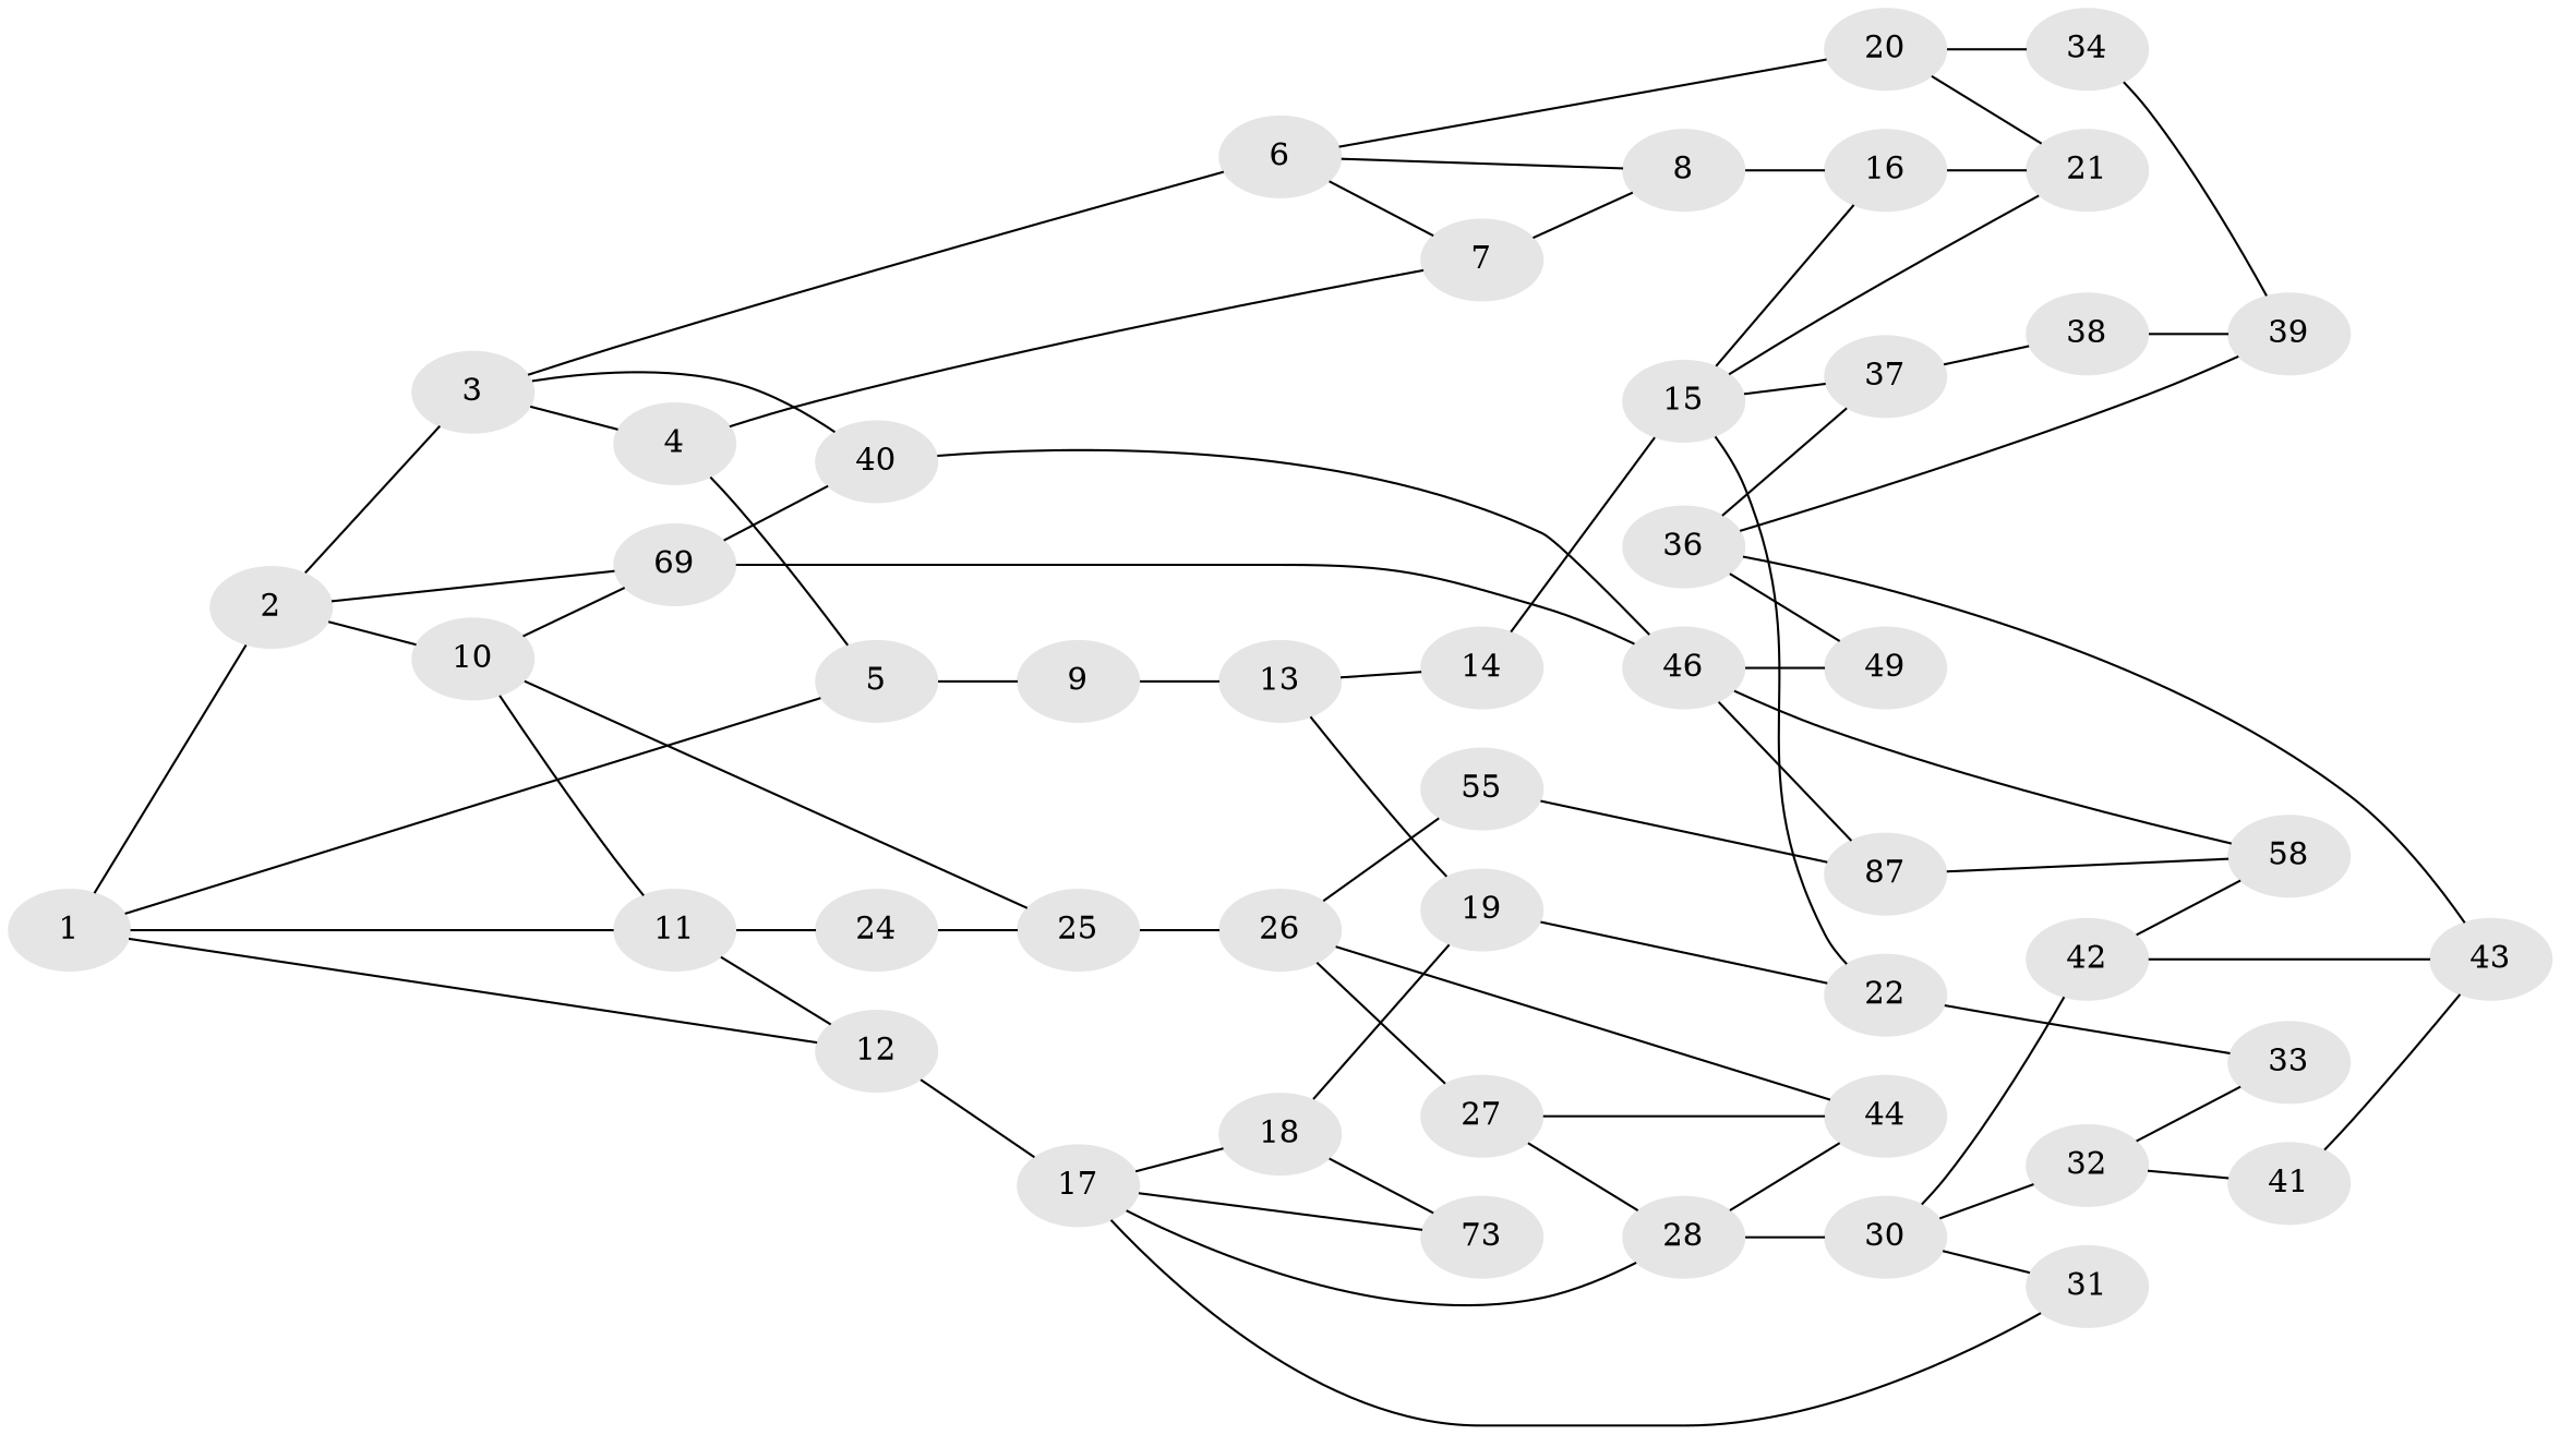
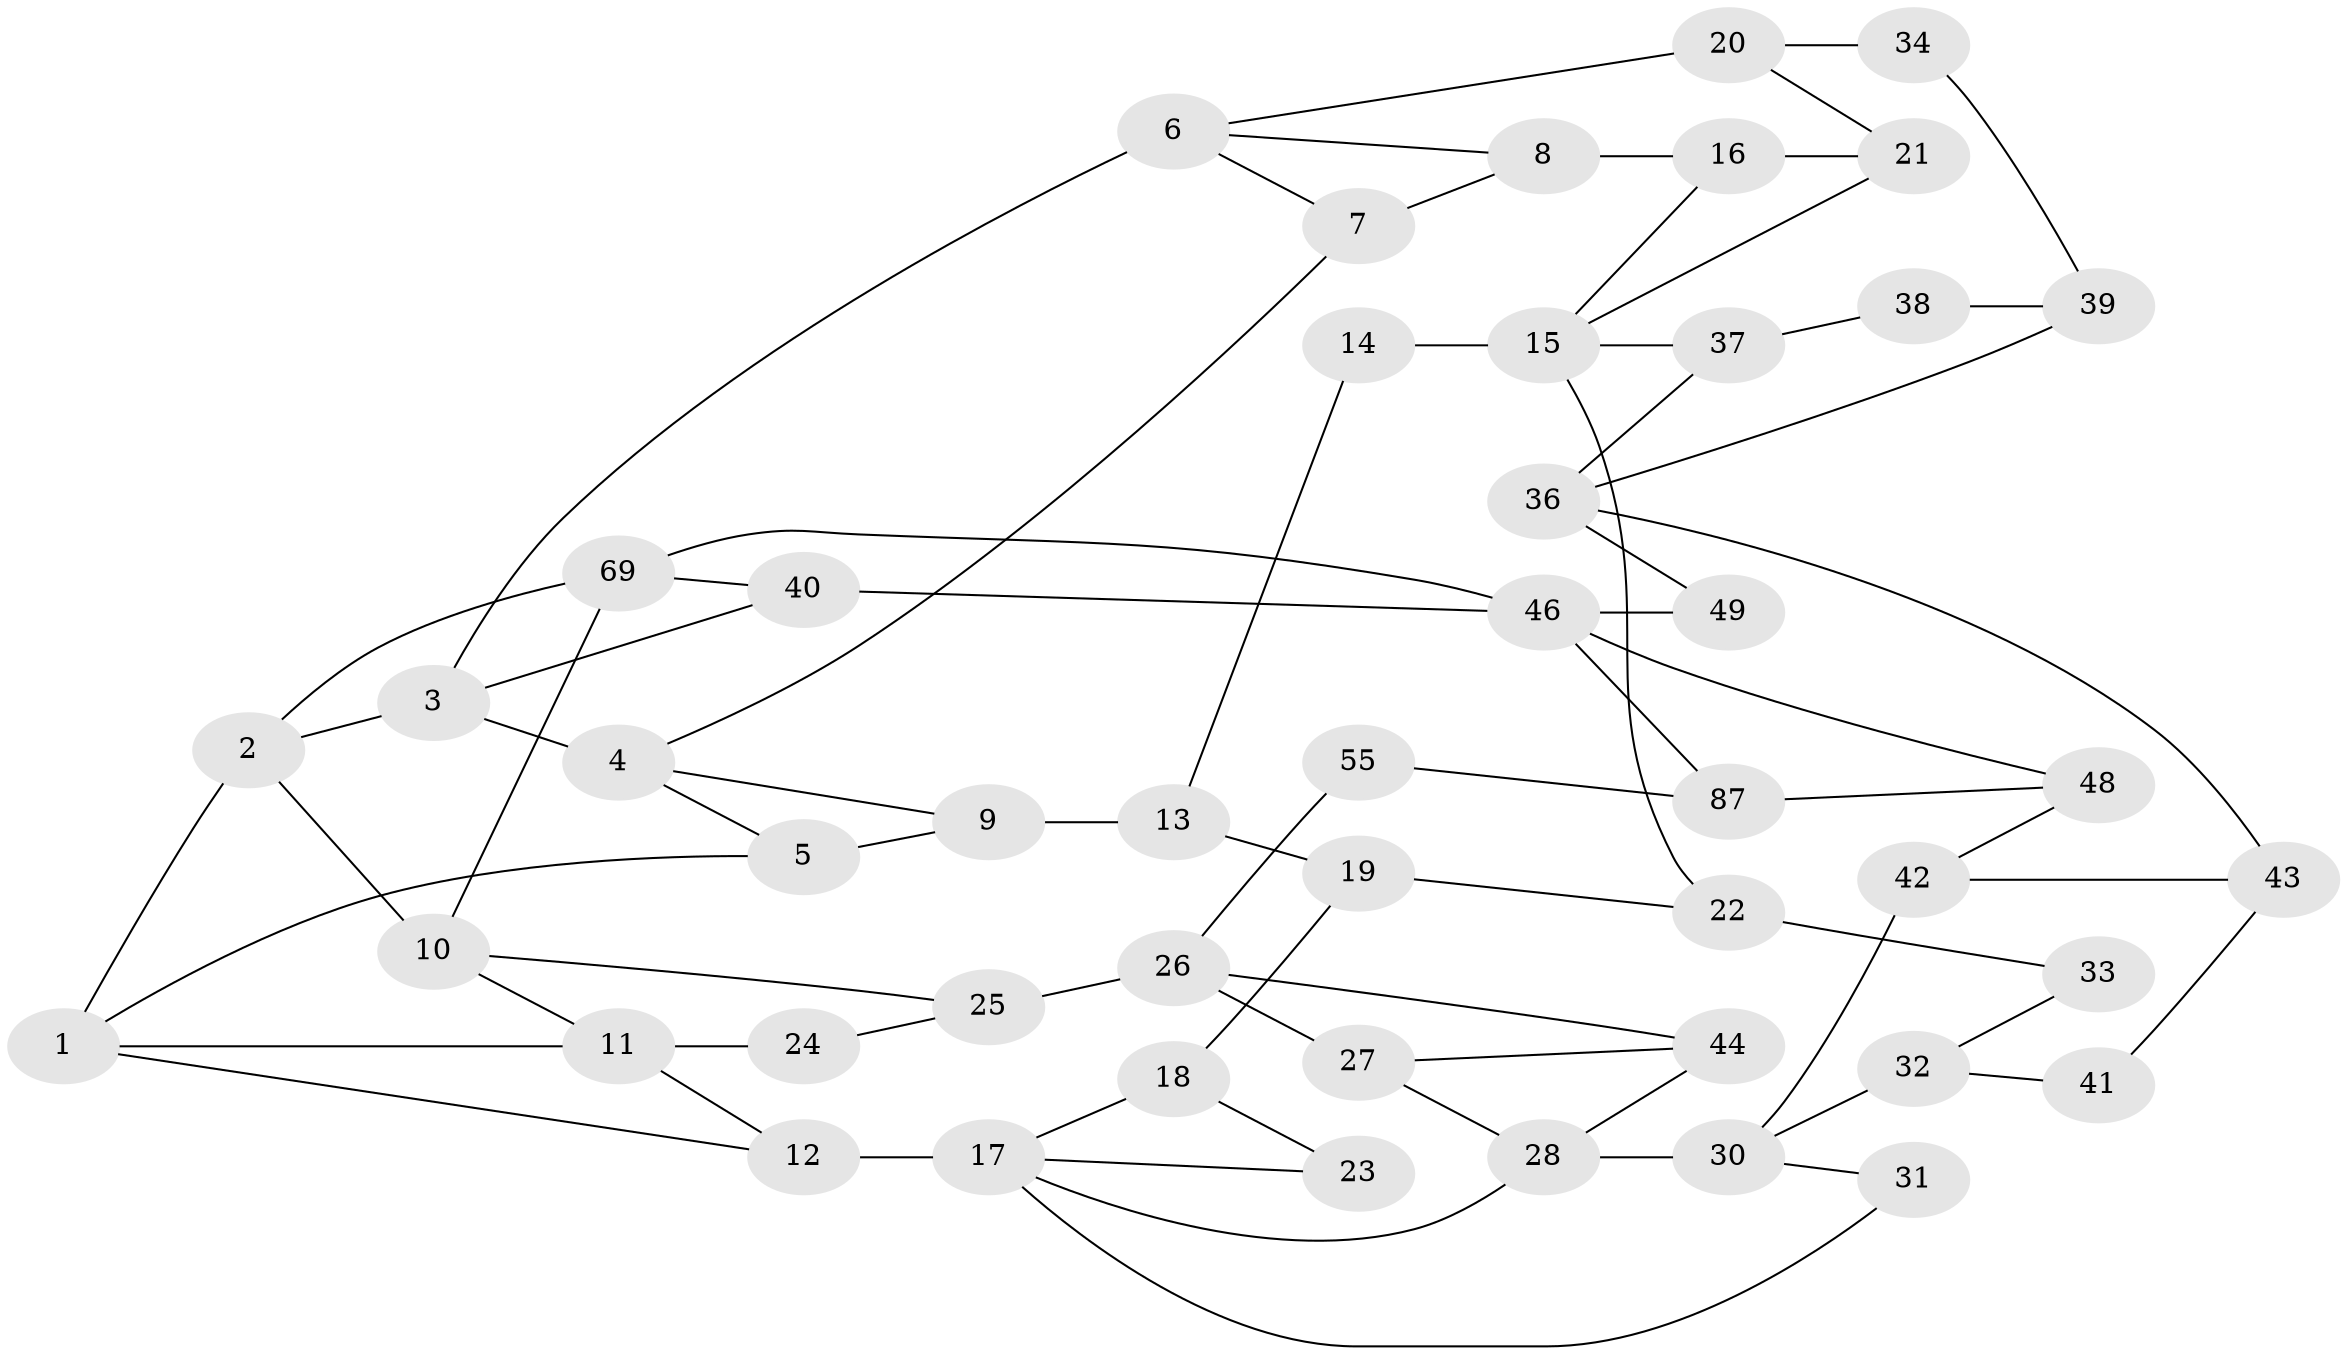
  graph {
    rankdir=LR
    node [color=gray90 style=filled]
    edge [weight=1.0]
    1
    2
    5
    11
    12
    3
    10
    n8 [label=69]
    9
    24
    17
    4
    6
    40
    25
    46
    7
    8
    20
    13
    16
    21
    34
    14
    19
    26
    18
-   23 [label=73]
+   23
    28
    31
    15
    22
    37
    33
    38
    44
    30
    39
    32
    41
    27
    n42 [label=55]
    n43 [label=87]
    42
    49
-   48 [label=58]
+   48
    43
    36
    1 -- 2
    1 -- 5
    1 -- 11
    1 -- 12 [weight=2.0]
    2 -- 3
    2 -- 10
    2 -- n8
    5 -- 9
    11 -- 12
    11 -- 24 [weight=2.0]
    12 -- 17 [weight=2.0]
    3 -- 4
    3 -- 6
    3 -- 40
    10 -- 11 [weight=2.0]
    10 -- n8
    10 -- 25
    n8 -- 40
    n8 -- 46
    9 -- 13
    24 -- 25 [weight=3.0]
    17 -- 18
    17 -- 23
    17 -- 28
    17 -- 31
    4 -- 5
+   4 -- 9
    4 -- 7
    6 -- 7
    6 -- 8
    6 -- 20 [weight=2.0]
    40 -- 46
    25 -- 26 [weight=2.0]
    46 -- n43
    46 -- 49 [weight=2.0]
    46 -- 48
    7 -- 8
    8 -- 16
    20 -- 21
    20 -- 34 [weight=2.0]
    13 -- 14
    13 -- 19
    16 -- 21
    34 -- 39 [weight=2.0]
    14 -- 15 [weight=2.0]
    19 -- 22
    26 -- 44
    26 -- 27
    26 -- n42 [weight=2.0]
    18 -- 19
    18 -- 23
    28 -- 44
    28 -- 30 [weight=2.0]
    15 -- 16
    15 -- 21
    15 -- 22
    15 -- 37
    22 -- 33
    37 -- 38
    38 -- 39 [weight=2.0]
    30 -- 31 [weight=2.0]
    30 -- 32
    30 -- 42
    32 -- 33 [weight=2.0]
    32 -- 41
    41 -- 43
    27 -- 28
    27 -- 44
    n42 -- n43
    n43 -- 48
    42 -- 48
    42 -- 43
    36 -- 37
    36 -- 39
    36 -- 49 [weight=2.0]
    36 -- 43
  }
